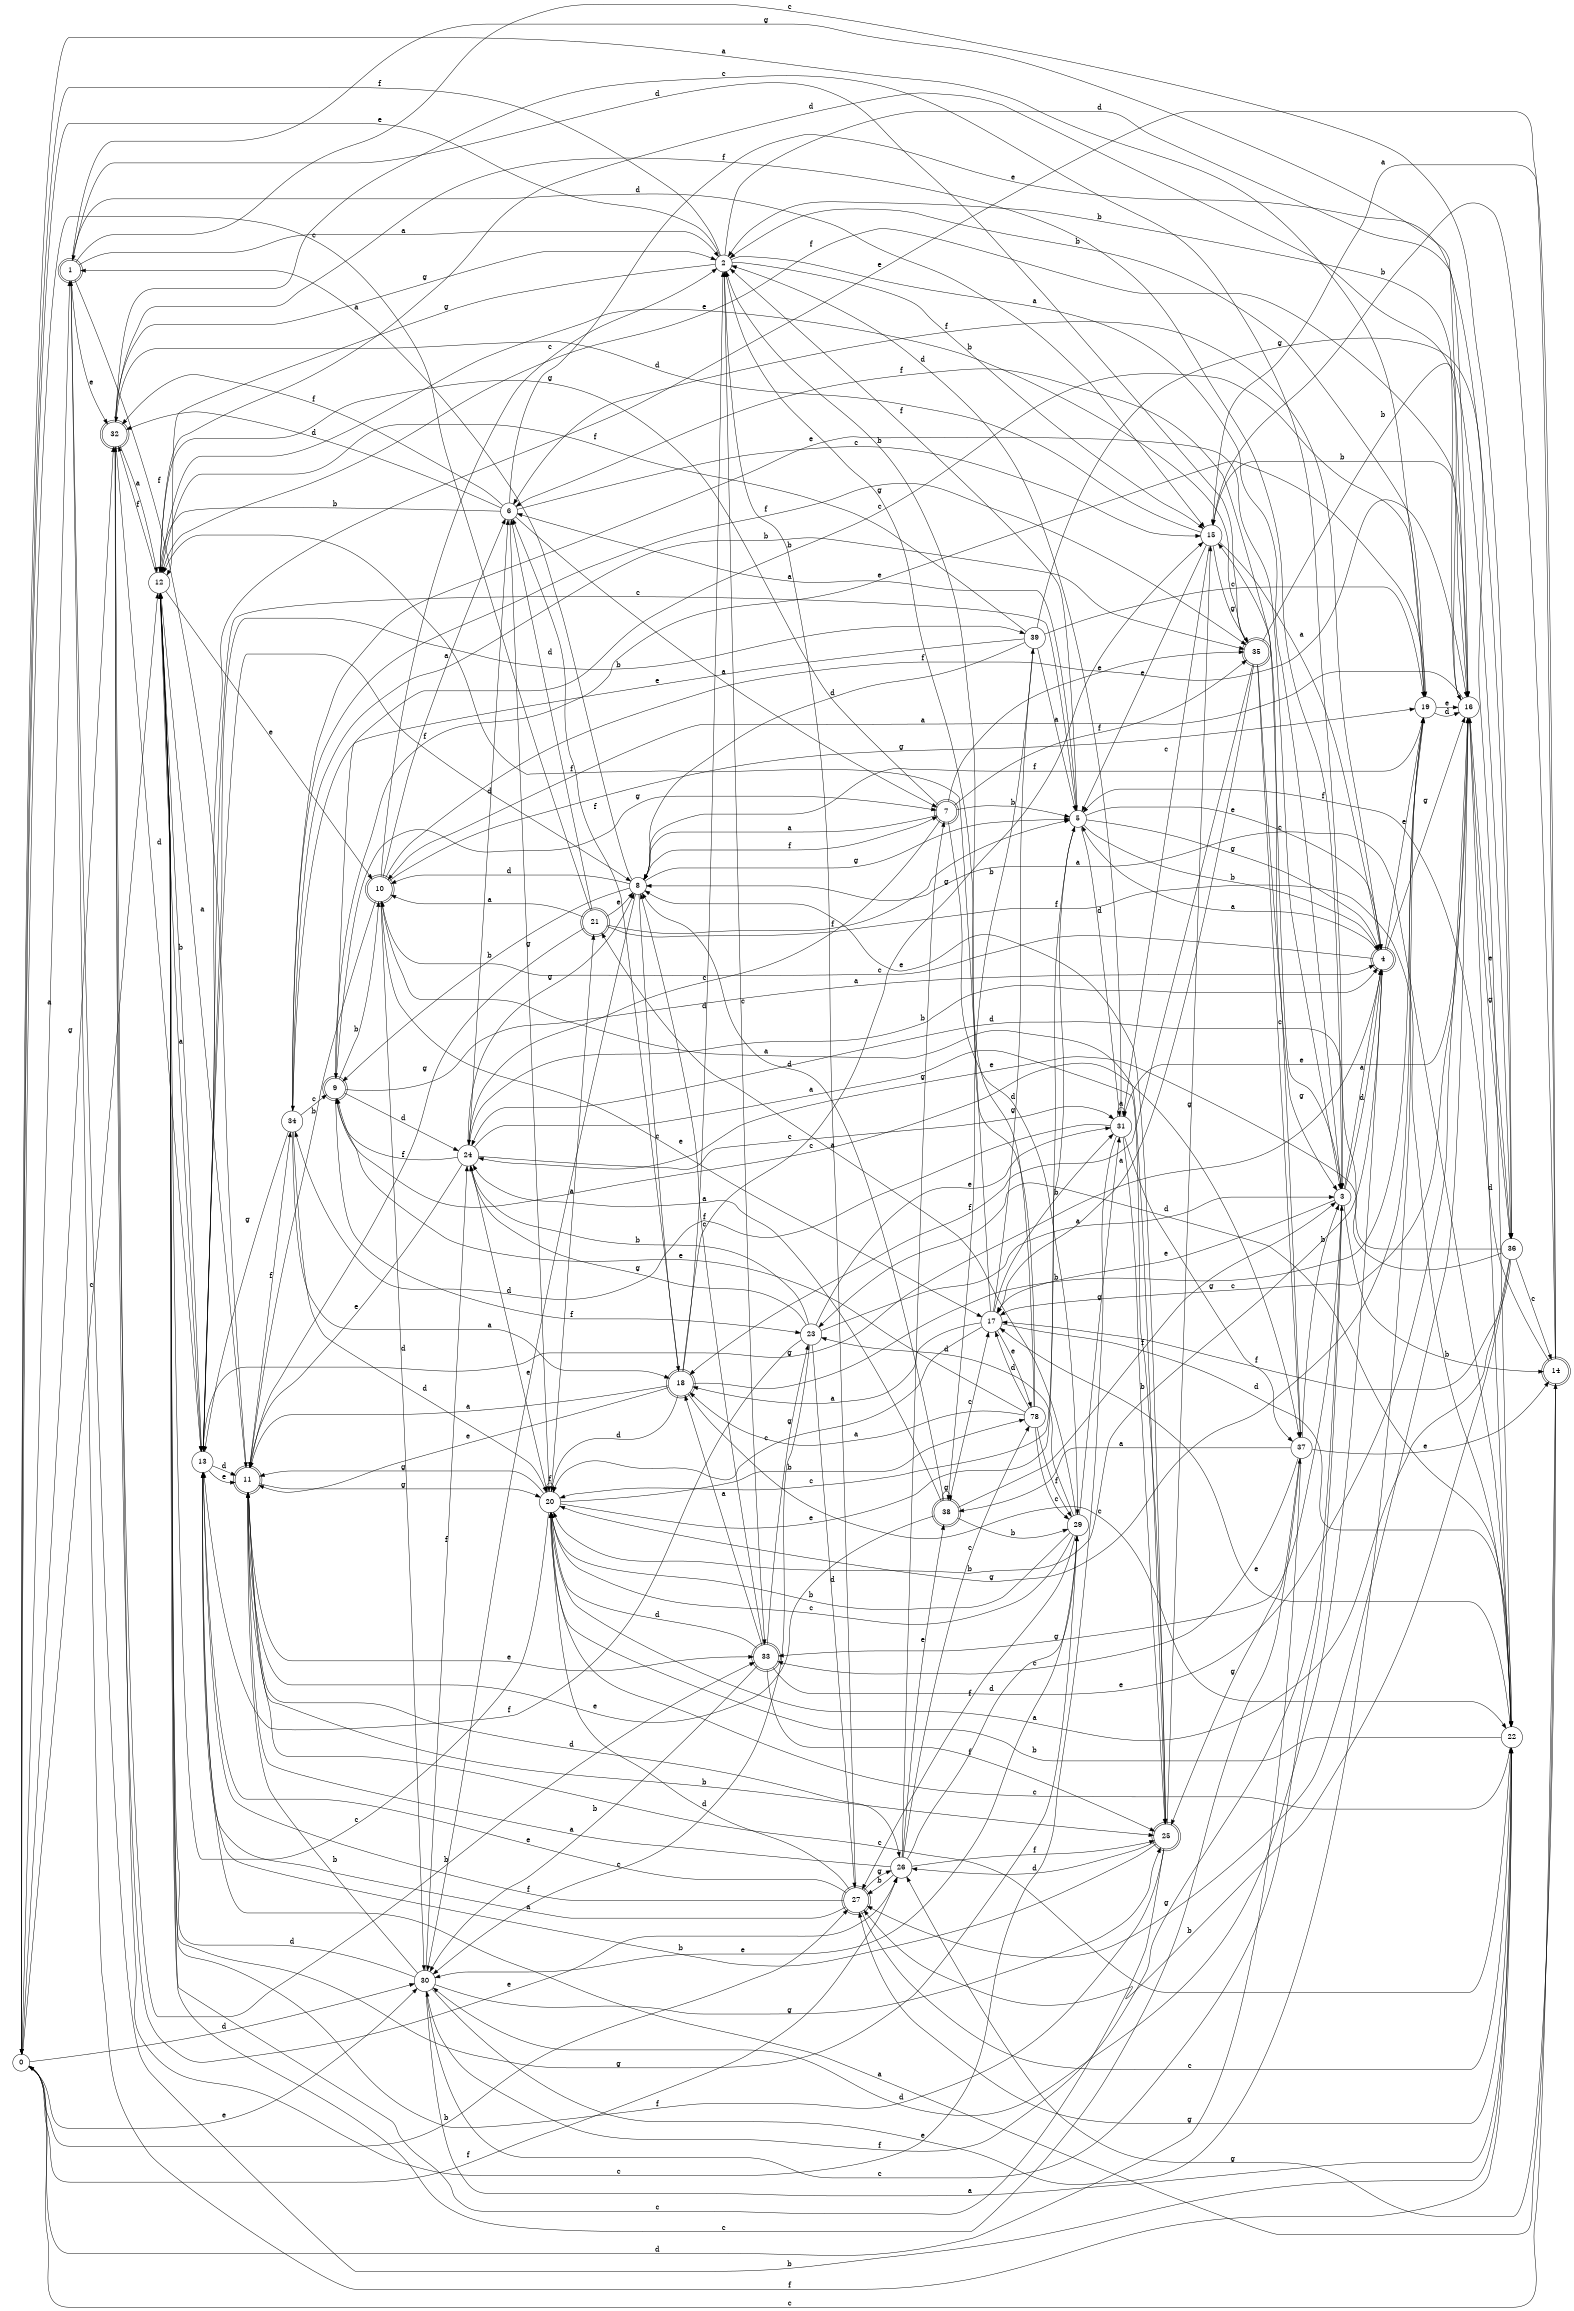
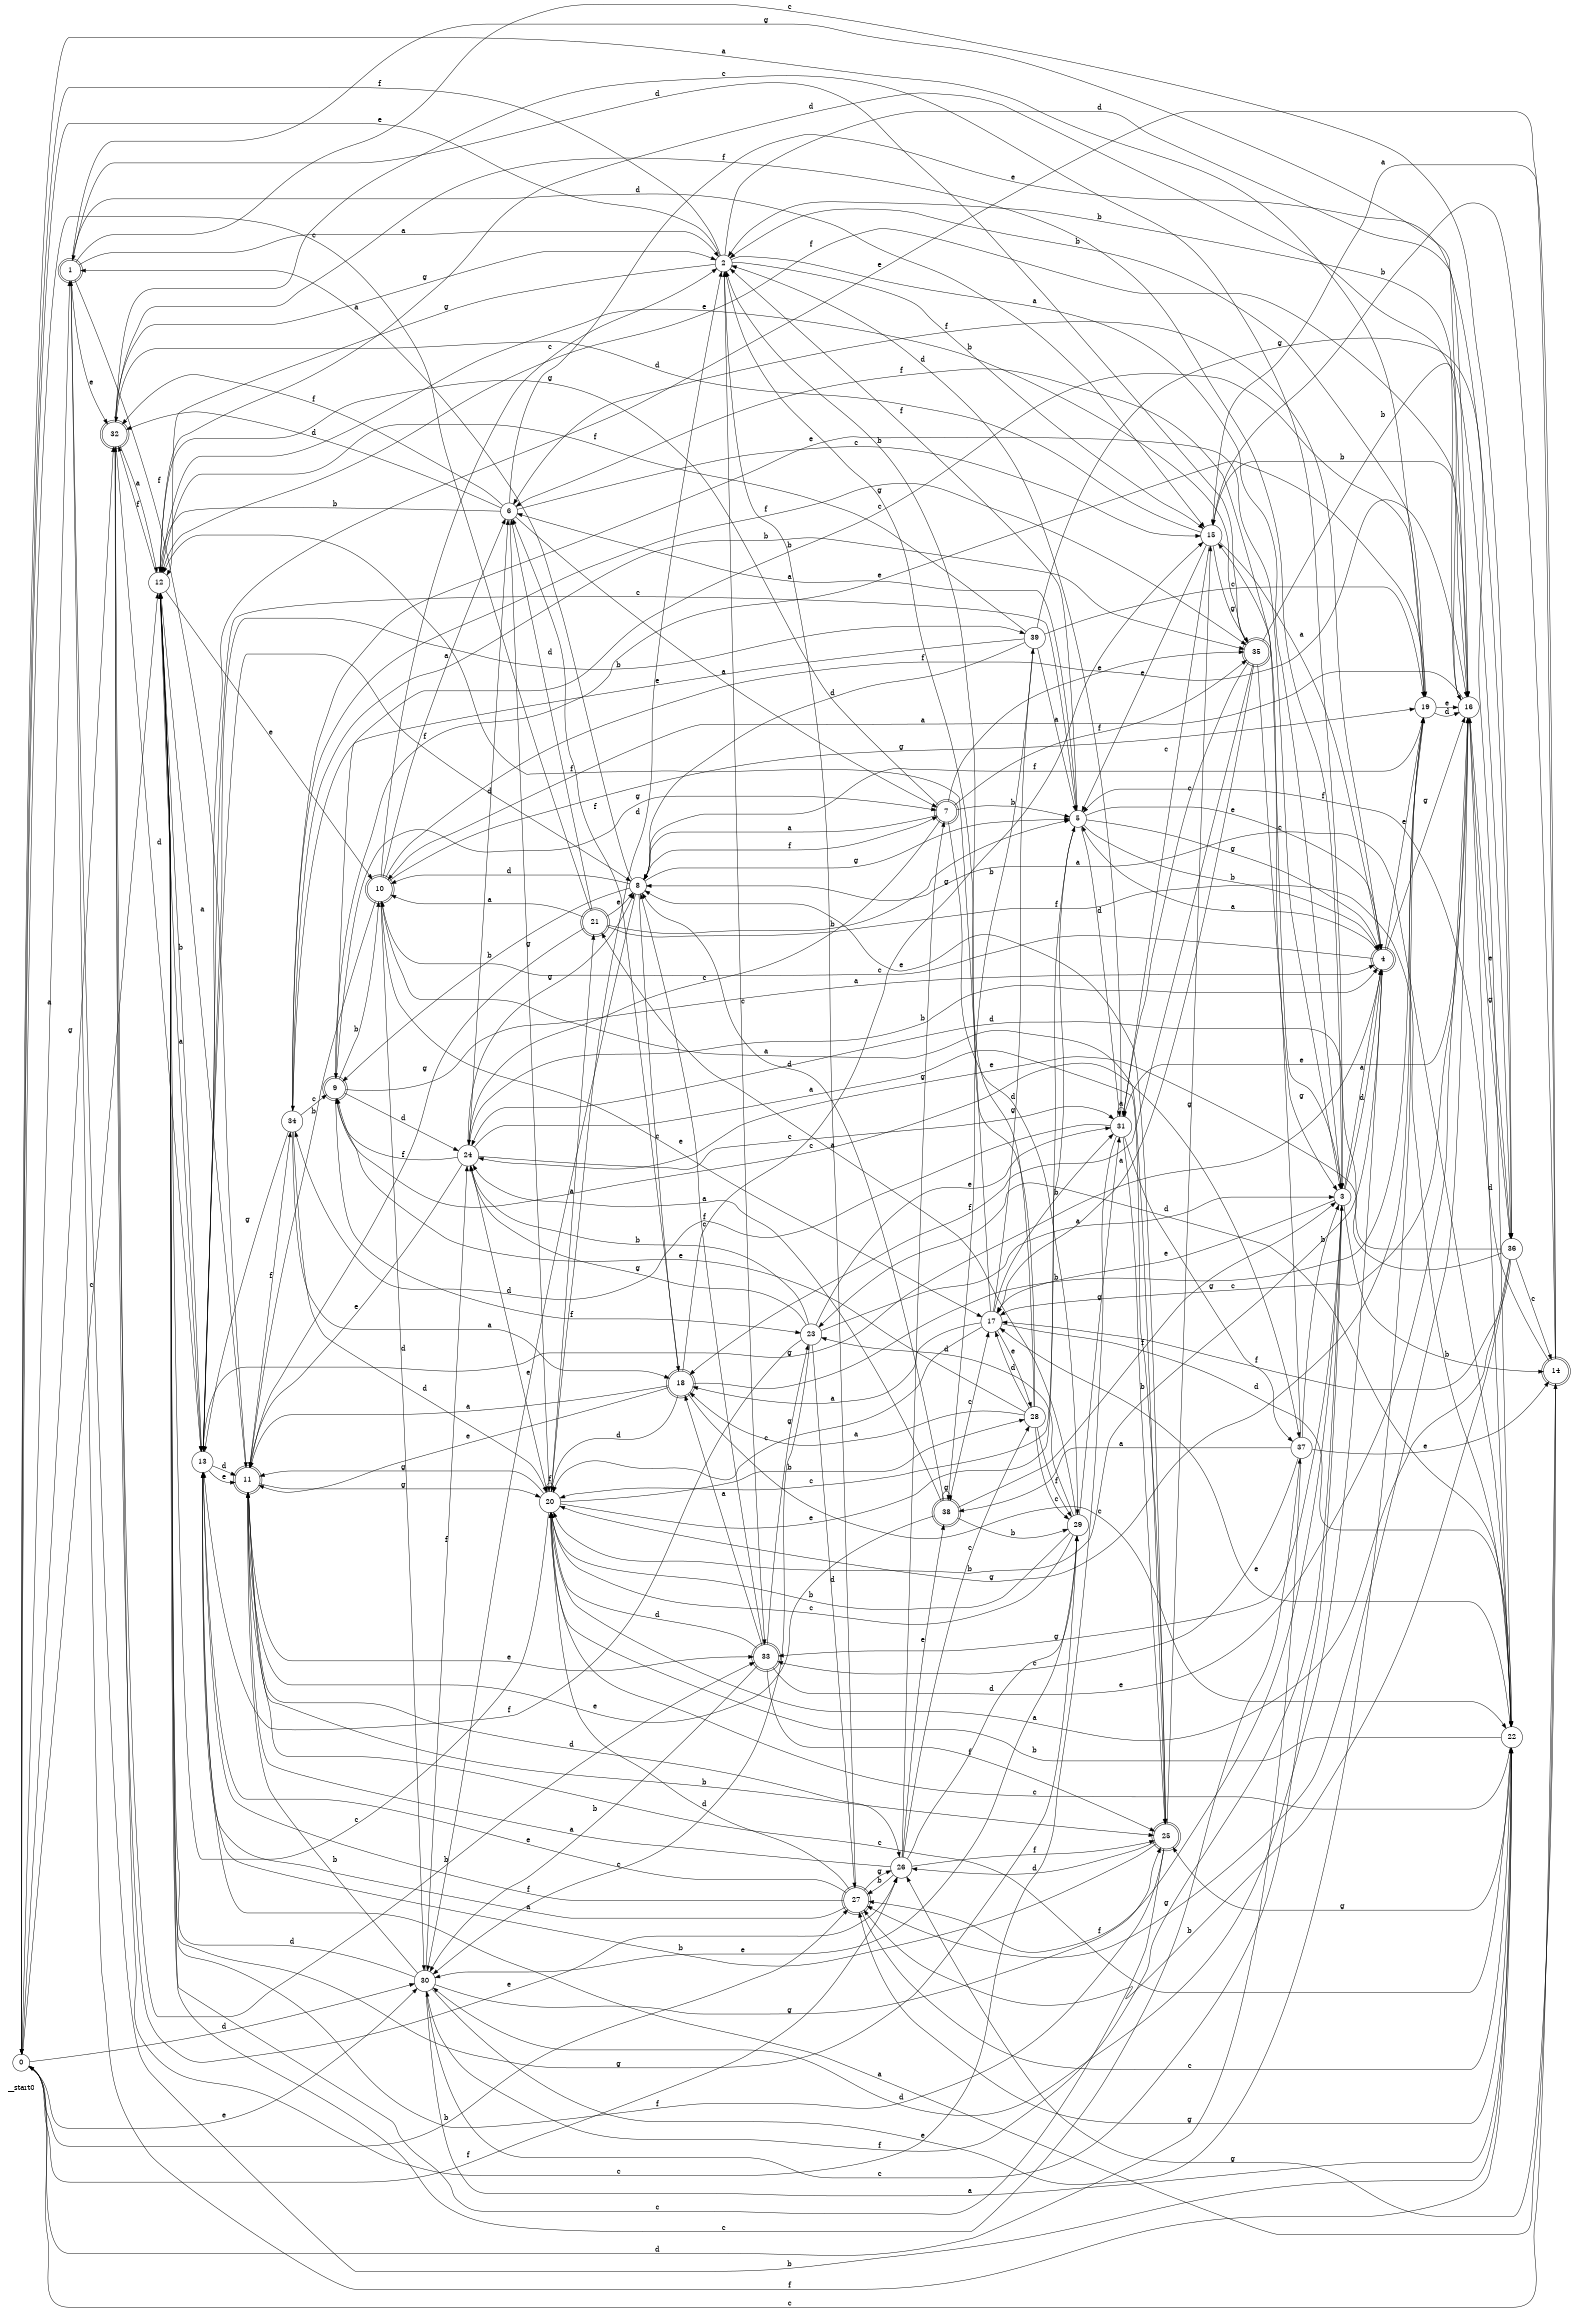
  digraph {
    rankdir=LR
    node [shape=circle color=black fillcolor=white style=filled]
+   __start0 [shape=none color="" fillcolor="" style=""]
    n2 [label=0]
    n3 [label=1 shape=doublecircle style="rounded,filled"]
    n4 [label=12]
    n5 [label=26]
    n6 [label=27 shape=doublecircle style="rounded,filled"]
    n7 [label=30]
    n8 [label=32 shape=doublecircle style="rounded,filled"]
    n9 [label=2]
    n10 [label=11 shape=doublecircle style="rounded,filled"]
    n11 [label=15]
    n12 [label=16]
    n13 [label=22]
    n14 [label=36]
    n15 [label=10 shape=doublecircle style="rounded,filled"]
    n16 [label=29]
    n17 [label=37]
    n18 [label=13]
    n19 [label=7 shape=doublecircle style="rounded,filled"]
    n20 [label=25 shape=doublecircle style="rounded,filled"]
-   n21 [label=78]
+   n21 [label=28]
    n22 [label=38 shape=doublecircle style="rounded,filled"]
    n23 [label=20]
    n24 [label=3]
    n25 [label=19]
    n26 [label=24]
    n27 [label=33 shape=doublecircle style="rounded,filled"]
    n28 [label=34]
    n29 [label=4 shape=doublecircle style="rounded,filled"]
    n30 [label=5]
    n31 [label=31]
    n32 [label=35 shape=doublecircle style="rounded,filled"]
    n33 [label=17]
    n34 [label=8]
    n35 [label=23]
    n36 [label=14 shape=doublecircle style="rounded,filled"]
    n37 [label=18 shape=doublecircle style="rounded,filled"]
    n38 [label=6]
    n39 [label=39]
    n40 [label=9 shape=doublecircle style="rounded,filled"]
    n41 [label=21 shape=doublecircle style="rounded,filled"]
    n2 -> n3 [label=a]
    n2 -> n4 [label=c]
    n2 -> n5 [label=f]
    n2 -> n6 [label=b]
    n2 -> n7 [label=d]
    n2 -> n7 [label=e]
    n2 -> n8 [label=g]
    n3 -> n8 [label=e]
    n3 -> n9 [label=a]
    n3 -> n10 [label=f]
    n3 -> n11 [label=d]
    n3 -> n12 [label=g]
    n3 -> n13 [label=b]
    n3 -> n14 [label=c]
    n4 -> n8 [label=f]
    n4 -> n12 [label=d]
    n4 -> n15 [label=e]
    n4 -> n16 [label=g]
    n4 -> n17 [label=c]
    n4 -> n18 [label=a]
    n4 -> n18 [label=b]
    n5 -> n6 [label=b]
    n5 -> n10 [label=a]
    n5 -> n16 [label=d]
    n5 -> n19 [label=g]
    n5 -> n20 [label=f]
    n5 -> n21 [label=c]
    n5 -> n22 [label=e]
    n6 -> n5 [label=g]
    n6 -> n9 [label=b]
    n6 -> n13 [label=c]
    n6 -> n18 [label=a]
    n6 -> n18 [label=e]
    n6 -> n18 [label=f]
    n6 -> n23 [label=d]
    n7 -> n4 [label=d]
    n7 -> n10 [label=b]
    n7 -> n13 [label=a]
    n7 -> n20 [label=g]
    n7 -> n24 [label=c]
    n7 -> n25 [label=e]
    n7 -> n26 [label=f]
    n8 -> n4 [label=a]
    n8 -> n5 [label=e]
    n8 -> n9 [label=g]
    n8 -> n18 [label=d]
    n8 -> n24 [label=c]
    n8 -> n24 [label=f]
    n8 -> n27 [label=b]
    n9 -> n2 [label=e]
    n9 -> n2 [label=f]
    n9 -> n4 [label=g]
    n9 -> n11 [label=b]
    n9 -> n12 [label=d]
    n9 -> n24 [label=a]
    n9 -> n27 [label=c]
    n10 -> n4 [label=a]
    n10 -> n5 [label=d]
    n10 -> n13 [label=c]
    n10 -> n20 [label=b]
    n10 -> n23 [label=g]
    n10 -> n27 [label=e]
    n10 -> n28 [label=f]
    n11 -> n8 [label=d]
    n11 -> n12 [label=b]
    n11 -> n29 [label=a]
    n11 -> n30 [label=e]
    n11 -> n31 [label=c]
    n11 -> n32 [label=g]
    n12 -> n4 [label=f]
    n12 -> n6 [label=g]
    n12 -> n9 [label=b]
    n12 -> n13 [label=d]
    n12 -> n14 [label=e]
    n12 -> n15 [label=a]
    n12 -> n33 [label=c]
    n13 -> n3 [label=f]
    n13 -> n6 [label=g]
    n13 -> n23 [label=b]
    n13 -> n23 [label=c]
    n13 -> n33 [label=e]
    n13 -> n34 [label=a]
    n13 -> n35 [label=d]
    n14 -> n6 [label=b]
    n14 -> n12 [label=g]
    n14 -> n23 [label=a]
    n14 -> n26 [label=d]
    n14 -> n26 [label=e]
    n14 -> n33 [label=f]
    n14 -> n36 [label=c]
    n15 -> n7 [label=d]
    n15 -> n9 [label=c]
    n15 -> n10 [label=b]
    n15 -> n12 [label=f]
    n15 -> n25 [label=g]
    n15 -> n33 [label=e]
    n15 -> n38 [label=a]
-   n16 -> n6 [label=f]
+   n24 -> n6 [label=f]
    n16 -> n7 [label=e]
    n16 -> n23 [label=b]
    n16 -> n23 [label=c]
    n16 -> n31 [label=g]
    n16 -> n35 [label=d]
    n16 -> n41 [label=a]
    n17 -> n2 [label=d]
-   n17 -> n20 [label=g]
+   n13 -> n20 [label=g]
    n17 -> n22 [label=a]
    n17 -> n24 [label=b]
    n17 -> n27 [label=c]
    n17 -> n36 [label=e]
    n17 -> n38 [label=f]
    n18 -> n10 [label=d]
    n18 -> n10 [label=e]
    n18 -> n29 [label=g]
    n18 -> n30 [label=c]
    n18 -> n34 [label=f]
    n18 -> n36 [label=a]
    n18 -> n39 [label=b]
    n19 -> n4 [label=g]
    n19 -> n16 [label=d]
    n19 -> n26 [label=c]
    n19 -> n30 [label=b]
    n19 -> n32 [label=e]
    n19 -> n32 [label=f]
    n19 -> n34 [label=a]
    n20 -> n4 [label=c]
    n20 -> n4 [label=f]
    n20 -> n5 [label=d]
    n20 -> n11 [label=g]
    n20 -> n15 [label=a]
    n20 -> n18 [label=b]
    n20 -> n34 [label=e]
    n21 -> n9 [label=b]
    n21 -> n9 [label=g]
    n21 -> n16 [label=c]
    n21 -> n16 [label=f]
    n21 -> n33 [label=d]
    n21 -> n37 [label=a]
    n21 -> n40 [label=e]
    n22 -> n10 [label=e]
    n22 -> n16 [label=b]
    n22 -> n22 [label=g]
    n22 -> n24 [label=f]
    n22 -> n26 [label=a]
    n22 -> n33 [label=c]
    n22 -> n34 [label=d]
    n23 -> n4 [label=c]
-   n37 -> n9 [label=d]
+   n23 -> n9 [label=d]
    n23 -> n10 [label=g]
    n23 -> n21 [label=b]
    n23 -> n23 [label=f]
    n23 -> n30 [label=e]
    n23 -> n41 [label=a]
    n24 -> n7 [label=f]
    n24 -> n11 [label=c]
    n24 -> n27 [label=g]
    n24 -> n29 [label=a]
    n24 -> n29 [label=d]
    n24 -> n33 [label=e]
    n24 -> n36 [label=b]
    n25 -> n2 [label=a]
    n25 -> n9 [label=b]
    n25 -> n12 [label=d]
    n25 -> n12 [label=e]
    n25 -> n23 [label=g]
    n25 -> n34 [label=f]
    n25 -> n40 [label=c]
    n26 -> n10 [label=e]
    n26 -> n20 [label=a]
    n26 -> n23 [label=d]
    n26 -> n29 [label=b]
    n26 -> n31 [label=c]
    n26 -> n34 [label=g]
    n26 -> n38 [label=d]
    n26 -> n40 [label=f]
    n27 -> n7 [label=b]
    n27 -> n12 [label=e]
    n27 -> n20 [label=f]
    n27 -> n23 [label=d]
    n27 -> n34 [label=c]
    n27 -> n35 [label=g]
    n27 -> n37 [label=a]
    n28 -> n18 [label=g]
    n28 -> n23 [label=d]
    n28 -> n24 [label=e]
    n28 -> n32 [label=b]
    n28 -> n32 [label=f]
    n28 -> n37 [label=a]
    n28 -> n40 [label=c]
    n29 -> n7 [label=d]
    n29 -> n12 [label=g]
    n29 -> n15 [label=c]
    n29 -> n23 [label=b]
    n29 -> n25 [label=e]
    n29 -> n30 [label=a]
    n29 -> n38 [label=f]
    n30 -> n9 [label=f]
    n30 -> n23 [label=c]
    n30 -> n29 [label=b]
    n30 -> n29 [label=e]
    n30 -> n29 [label=g]
    n30 -> n31 [label=d]
    n30 -> n38 [label=a]
    n31 -> n8 [label=c]
    n31 -> n9 [label=d]
    n31 -> n12 [label=e]
    n31 -> n17 [label=g]
    n31 -> n20 [label=b]
    n31 -> n28 [label=f]
    n31 -> n31 [label=a]
    n32 -> n3 [label=d]
    n32 -> n4 [label=e]
    n32 -> n14 [label=b]
-   n32 -> n17 [label=c]
+   n32 -> n31 [label=c]
    n32 -> n24 [label=g]
    n32 -> n33 [label=a]
    n32 -> n37 [label=f]
    n33 -> n4 [label=f]
    n33 -> n13 [label=d]
    n33 -> n21 [label=e]
    n33 -> n23 [label=c]
    n33 -> n31 [label=b]
    n33 -> n37 [label=a]
    n33 -> n39 [label=g]
    n34 -> n3 [label=a]
    n34 -> n7 [label=e]
    n34 -> n15 [label=d]
    n34 -> n19 [label=f]
    n34 -> n30 [label=g]
    n34 -> n37 [label=c]
    n34 -> n40 [label=b]
    n35 -> n6 [label=d]
    n35 -> n7 [label=c]
    n35 -> n18 [label=f]
    n35 -> n24 [label=a]
    n35 -> n26 [label=b]
    n35 -> n26 [label=g]
    n35 -> n31 [label=e]
    n36 -> n2 [label=c]
    n36 -> n5 [label=g]
    n36 -> n11 [label=a]
    n36 -> n11 [label=b]
    n36 -> n18 [label=e]
    n36 -> n30 [label=f]
    n37 -> n10 [label=a]
    n37 -> n10 [label=e]
    n37 -> n11 [label=g]
    n37 -> n13 [label=c]
    n37 -> n23 [label=d]
    n37 -> n25 [label=b]
    n37 -> n38 [label=f]
    n38 -> n4 [label=b]
    n38 -> n8 [label=d]
    n38 -> n8 [label=f]
    n38 -> n11 [label=c]
    n38 -> n14 [label=e]
    n38 -> n19 [label=a]
    n38 -> n23 [label=g]
    n39 -> n4 [label=f]
    n39 -> n13 [label=g]
    n39 -> n22 [label=b]
    n39 -> n25 [label=c]
    n39 -> n28 [label=e]
    n39 -> n30 [label=a]
    n39 -> n34 [label=d]
    n40 -> n15 [label=b]
    n40 -> n17 [label=c]
    n40 -> n19 [label=g]
    n40 -> n25 [label=e]
    n40 -> n26 [label=d]
    n40 -> n29 [label=a]
    n40 -> n35 [label=f]
    n41 -> n2 [label=c]
    n41 -> n10 [label=g]
    n41 -> n13 [label=f]
    n41 -> n15 [label=a]
-   n41 -> n30 [label=f]
+   n41 -> n30 [label=b]
    n41 -> n34 [label=e]
    n41 -> n38 [label=d]
  }
